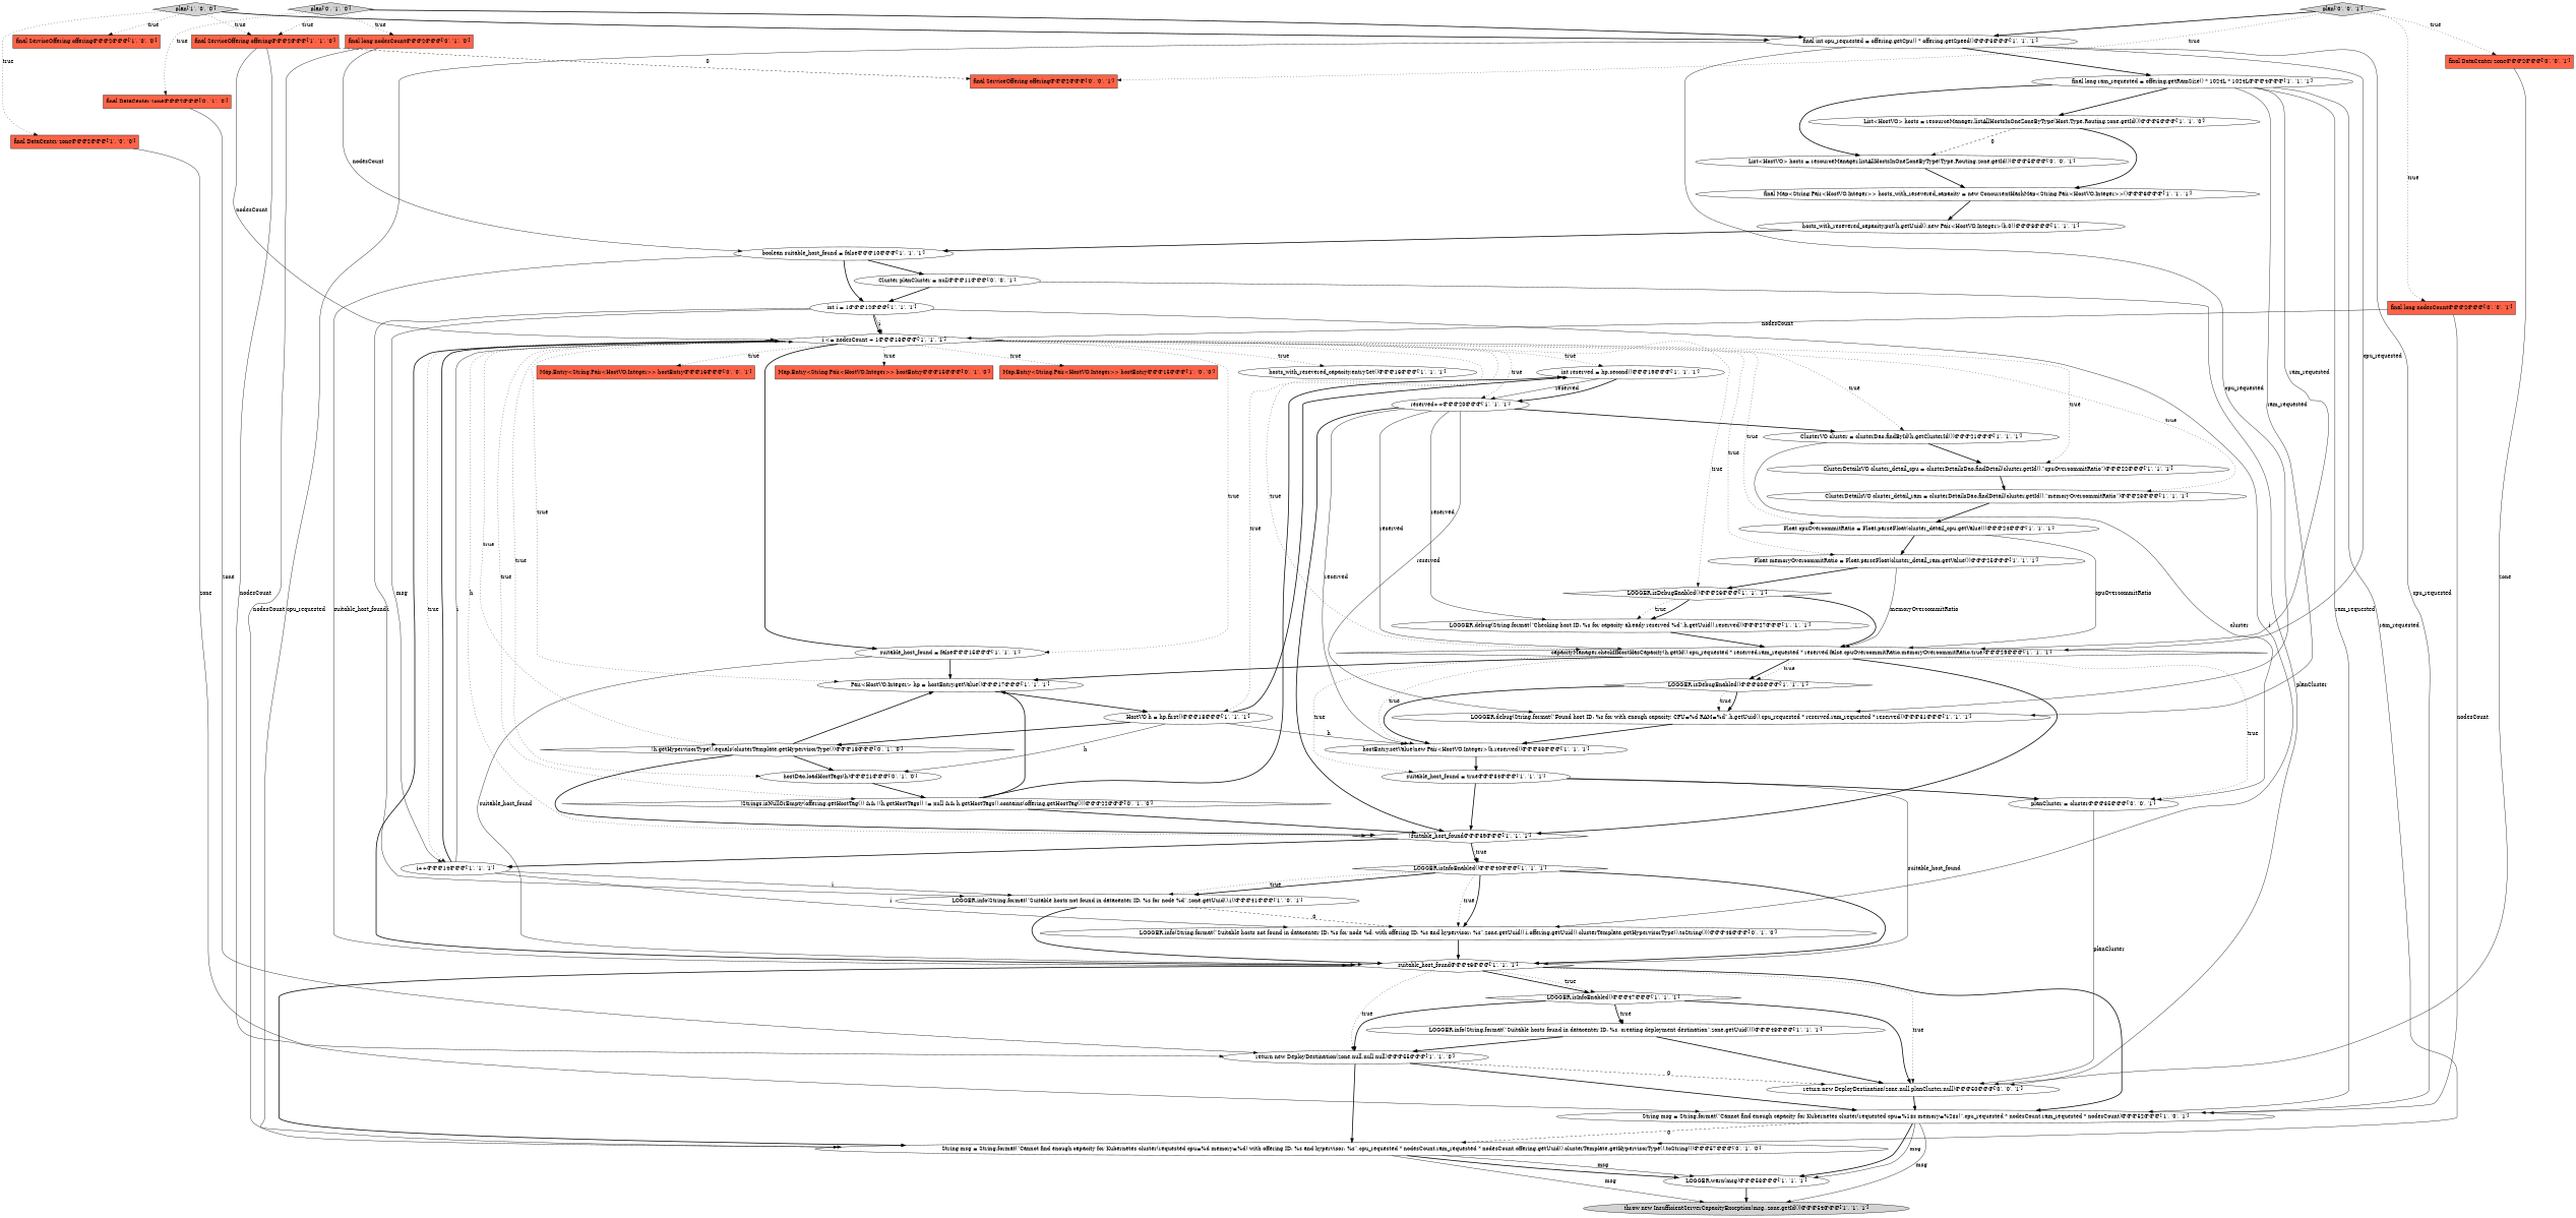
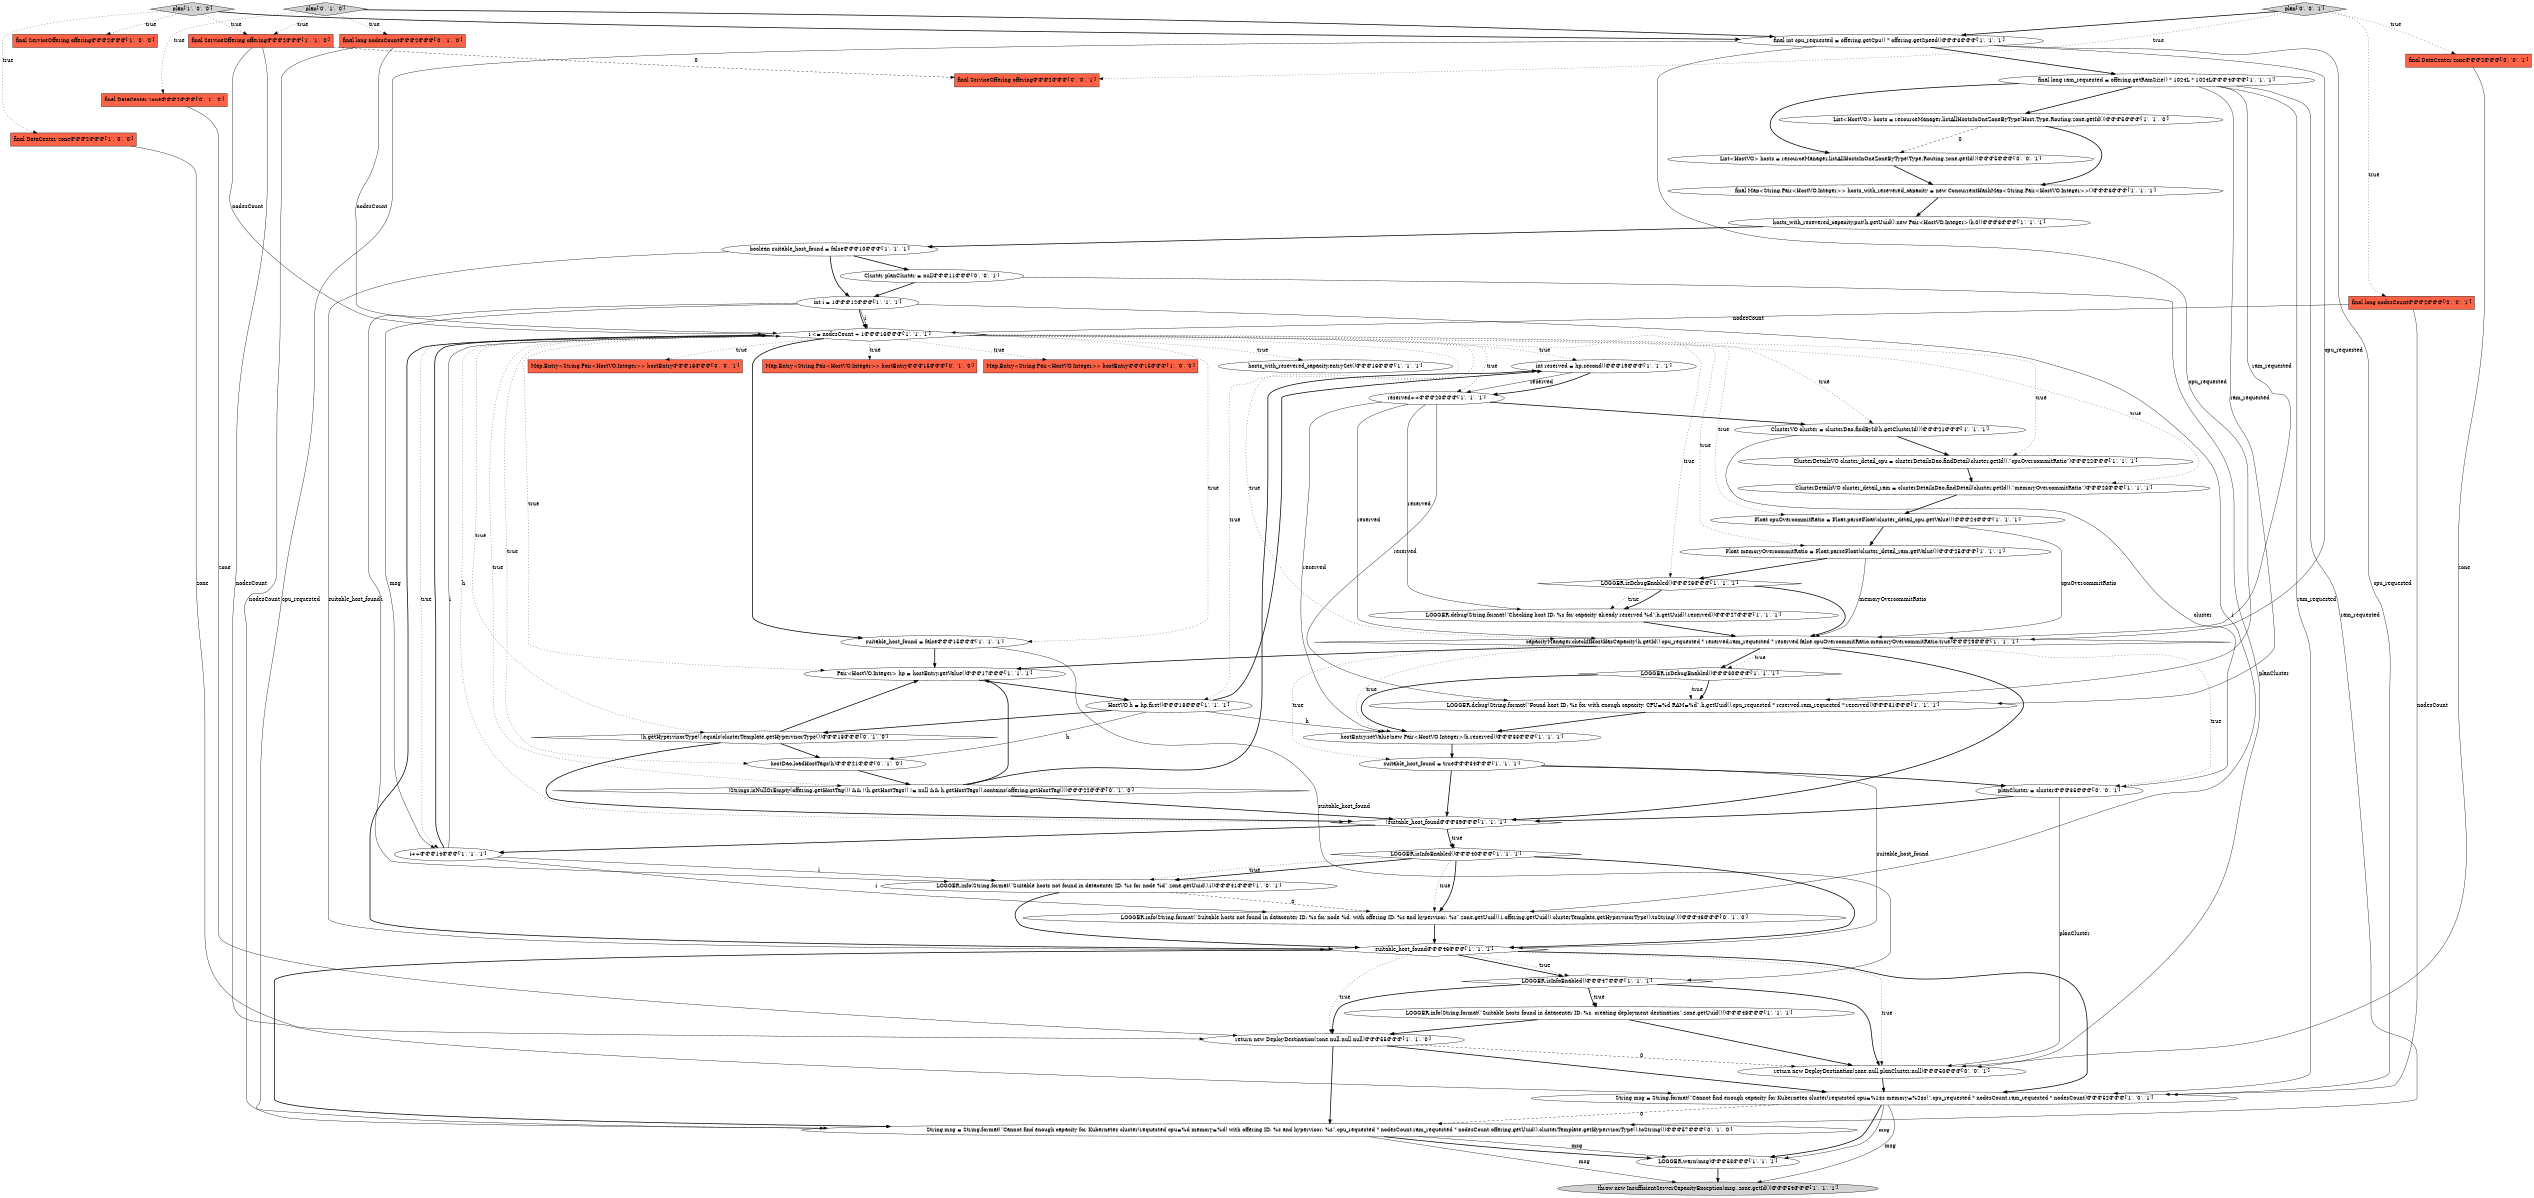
  digraph {
    node [fillcolor=white shape=ellipse style=filled]
    edge [style=bold]
    n1 [fillcolor=tomato label="final long nodesCount@@@2@@@['0', '1', '0']" shape=box]
    n2 [label="i <= nodesCount + 1@@@13@@@['1', '1', '1']" shape=diamond]
    n3 [label="String msg = String.format(\"Cannot find enough capacity for Kubernetes cluster(requested cpu=%d memory=%d) with offering ID: %s and hypervisor: %s\",cpu_requested * nodesCount,ram_requested * nodesCount,offering.getUuid(),clusterTemplate.getHypervisorType().toString())@@@57@@@['0', '1', '0']"]
    n4 [label="int reserved = hp.second()@@@19@@@['1', '1', '1']"]
    n5 [label="reserved++@@@20@@@['1', '1', '1']"]
    n6 [label="hostDao.loadHostTags(h)@@@21@@@['0', '1', '0']"]
    n7 [label="!Strings.isNullOrEmpty(offering.getHostTag()) && !(h.getHostTags() != null && h.getHostTags().contains(offering.getHostTag()))@@@22@@@['0', '1', '0']" shape=diamond]
    n8 [label="suitable_host_found@@@46@@@['1', '1', '1']" shape=diamond]
    n9 [fillcolor=tomato label="Map.Entry<String,Pair<HostVO,Integer>> hostEntry@@@16@@@['0', '0', '1']" shape=box]
    n10 [label="!suitable_host_found@@@39@@@['1', '1', '1']" shape=diamond]
    n11 [label="Pair<HostVO,Integer> hp = hostEntry.getValue()@@@17@@@['1', '1', '1']"]
    n12 [fillcolor=tomato label="Map.Entry<String,Pair<HostVO,Integer>> hostEntry@@@15@@@['0', '1', '0']" shape=box]
    n13 [fillcolor=tomato label="Map.Entry<String,Pair<HostVO,Integer>> hostEntry@@@15@@@['1', '0', '0']" shape=box]
    n14 [label="HostVO h = hp.first()@@@18@@@['1', '1', '1']"]
    n15 [label="!h.getHypervisorType().equals(clusterTemplate.getHypervisorType())@@@18@@@['0', '1', '0']" shape=diamond]
    n16 [label="Float memoryOvercommitRatio = Float.parseFloat(cluster_detail_ram.getValue())@@@25@@@['1', '1', '1']"]
    n17 [label="Float cpuOvercommitRatio = Float.parseFloat(cluster_detail_cpu.getValue())@@@24@@@['1', '1', '1']"]
    n18 [label="ClusterDetailsVO cluster_detail_cpu = clusterDetailsDao.findDetail(cluster.getId(),\"cpuOvercommitRatio\")@@@22@@@['1', '1', '1']"]
    n19 [label="LOGGER.isDebugEnabled()@@@26@@@['1', '1', '1']" shape=diamond]
    n20 [label="hosts_with_resevered_capacity.entrySet()@@@16@@@['1', '1', '1']"]
    n21 [label="capacityManager.checkIfHostHasCapacity(h.getId(),cpu_requested * reserved,ram_requested * reserved,false,cpuOvercommitRatio,memoryOvercommitRatio,true)@@@29@@@['1', '1', '1']" shape=diamond]
    n22 [label="suitable_host_found = false@@@15@@@['1', '1', '1']"]
    n23 [label="ClusterVO cluster = clusterDao.findById(h.getClusterId())@@@21@@@['1', '1', '1']"]
    n24 [label="ClusterDetailsVO cluster_detail_ram = clusterDetailsDao.findDetail(cluster.getId(),\"memoryOvercommitRatio\")@@@23@@@['1', '1', '1']"]
    n25 [label="i++@@@14@@@['1', '1', '1']"]
    n26 [fillcolor=lightgray label="throw new InsufficientServerCapacityException(msg,,zone.getId())@@@54@@@['1', '1', '1']"]
    n27 [label="LOGGER.warn(msg)@@@53@@@['1', '1', '1']"]
    n28 [label="LOGGER.debug(String.format(\"Found host ID: %s for with enough capacity, CPU=%d RAM=%d\",h.getUuid(),cpu_requested * reserved,ram_requested * reserved))@@@31@@@['1', '1', '1']"]
    n29 [label="hostEntry.setValue(new Pair<HostVO,Integer>(h,reserved))@@@33@@@['1', '1', '1']"]
    n30 [label="LOGGER.debug(String.format(\"Checking host ID: %s for capacity already reserved %d\",h.getUuid(),reserved))@@@27@@@['1', '1', '1']"]
    n31 [label="return new DeployDestination(zone,null,null,null)@@@55@@@['1', '1', '0']"]
    n32 [label="String msg = String.format(\"Cannot find enough capacity for Kubernetes cluster(requested cpu=%1$s memory=%2$s)\",cpu_requested * nodesCount,ram_requested * nodesCount)@@@52@@@['1', '0', '1']"]
    n33 [label="return new DeployDestination(zone,null,planCluster,null)@@@50@@@['0', '0', '1']"]
    n34 [label="LOGGER.isInfoEnabled()@@@47@@@['1', '1', '1']" shape=diamond]
    n35 [label="LOGGER.info(String.format(\"Suitable hosts found in datacenter ID: %s, creating deployment destination\",zone.getUuid()))@@@48@@@['1', '1', '1']"]
    n36 [label="suitable_host_found = true@@@34@@@['1', '1', '1']"]
    n37 [label="planCluster = cluster@@@35@@@['0', '0', '1']"]
    n38 [label="LOGGER.isInfoEnabled()@@@40@@@['1', '1', '1']" shape=diamond]
    n39 [label="List<HostVO> hosts = resourceManager.listAllHostsInOneZoneByType(Host.Type.Routing,zone.getId())@@@5@@@['1', '1', '0']"]
    n40 [label="List<HostVO> hosts = resourceManager.listAllHostsInOneZoneByType(Type.Routing,zone.getId())@@@5@@@['0', '0', '1']"]
    n41 [label="final Map<String,Pair<HostVO,Integer>> hosts_with_resevered_capacity = new ConcurrentHashMap<String,Pair<HostVO,Integer>>()@@@6@@@['1', '1', '1']"]
    n42 [label="hosts_with_resevered_capacity.put(h.getUuid(),new Pair<HostVO,Integer>(h,0))@@@8@@@['1', '1', '1']"]
    n43 [fillcolor=tomato label="final DataCenter zone@@@2@@@['0', '0', '1']" shape=box]
    n44 [fillcolor=tomato label="final ServiceOffering offering@@@2@@@['1', '0', '0']" shape=box]
    n45 [label="LOGGER.isDebugEnabled()@@@30@@@['1', '1', '1']" shape=diamond]
    n46 [label="LOGGER.info(String.format(\"Suitable hosts not found in datacenter ID: %s for node %d, with offering ID: %s and hypervisor: %s\",zone.getUuid(),i,offering.getUuid(),clusterTemplate.getHypervisorType().toString()))@@@46@@@['0', '1', '0']"]
    n47 [label="LOGGER.info(String.format(\"Suitable hosts not found in datacenter ID: %s for node %d\",zone.getUuid(),i))@@@41@@@['1', '0', '1']"]
    n48 [fillcolor=tomato label="final long nodesCount@@@2@@@['0', '0', '1']" shape=box]
    n49 [fillcolor=tomato label="final ServiceOffering offering@@@2@@@['0', '0', '1']" shape=box]
    n50 [label="boolean suitable_host_found = false@@@10@@@['1', '1', '1']"]
    n51 [label="int i = 1@@@12@@@['1', '1', '1']"]
    n52 [label="Cluster planCluster = null@@@11@@@['0', '0', '1']"]
    n53 [fillcolor=tomato label="final DataCenter zone@@@2@@@['0', '1', '0']" shape=box]
    n54 [fillcolor=tomato label="final ServiceOffering offering@@@2@@@['1', '1', '0']" shape=box]
    n55 [fillcolor=tomato label="final DataCenter zone@@@2@@@['1', '0', '0']" shape=box]
    n56 [label="final long ram_requested = offering.getRamSize() * 1024L * 1024L@@@4@@@['1', '1', '1']"]
    n57 [fillcolor=lightgray label="plan['1', '0', '0']" shape=diamond]
    n58 [label="final int cpu_requested = offering.getCpu() * offering.getSpeed()@@@3@@@['1', '1', '1']"]
    n59 [fillcolor=lightgray label="plan['0', '0', '1']" shape=diamond]
    n60 [fillcolor=lightgray label="plan['0', '1', '0']" shape=diamond]
-   n1 -> n50 [label=nodesCount style=solid]
+   n1 -> n2 [label=nodesCount style=solid]
    n1 -> n3 [label=nodesCount style=solid]
    n2 -> n4 [label=true style=dotted]
    n2 -> n5 [label=true style=dotted]
    n2 -> n6 [label=true style=dotted]
    n2 -> n7 [label=true style=dotted]
    n2 -> n8
    n2 -> n9 [label=true style=dotted]
    n2 -> n10 [label=h style=dotted]
    n2 -> n11 [label=true style=dotted]
    n2 -> n12 [label=true style=dotted]
    n2 -> n13 [label=true style=dotted]
    n2 -> n14 [label=true style=dotted]
    n2 -> n15 [label=true style=dotted]
    n2 -> n16 [label=true style=dotted]
    n2 -> n17 [label=true style=dotted]
    n2 -> n18 [label=true style=dotted]
    n2 -> n19 [label=true style=dotted]
    n2 -> n20 [label=true style=dotted]
    n2 -> n21 [label=true style=dotted]
    n2 -> n22
    n2 -> n22 [label=true style=dotted]
    n2 -> n23 [label=true style=dotted]
    n2 -> n24 [label=true style=dotted]
    n2 -> n25 [label=true style=dotted]
    n3 -> n26 [label=msg style=solid]
    n3 -> n27 [label=msg style=solid]
    n3 -> n27
    n4 -> n5 [label=reserved style=solid]
    n4 -> n5
    n5 -> n21 [label=reserved style=solid]
    n5 -> n23
    n5 -> n28 [label=reserved style=solid]
    n5 -> n29 [label=reserved style=solid]
    n5 -> n30 [label=reserved style=solid]
    n6 -> n7
    n7 -> n4
    n7 -> n10
    n7 -> n11
    n8 -> n3
    n8 -> n31 [label=true style=dotted]
    n8 -> n32
    n8 -> n33 [label=true style=dotted]
    n8 -> n34
    n8 -> n34 [label=true style=dotted]
    n10 -> n25
    n10 -> n38
    n10 -> n38 [label=true style=dotted]
    n11 -> n14
    n14 -> n4
    n14 -> n6 [label=h style=solid]
    n14 -> n15
    n14 -> n29 [label=h style=solid]
    n15 -> n6
    n15 -> n10
    n15 -> n11
    n16 -> n19
    n16 -> n21 [label=memoryOvercommitRatio style=solid]
    n17 -> n16
    n17 -> n21 [label=cpuOvercommitRatio style=solid]
    n18 -> n24
    n19 -> n21
    n19 -> n30
    n19 -> n30 [label=true style=dotted]
    n21 -> n10
    n21 -> n11
    n21 -> n29 [label=true style=dotted]
    n21 -> n36 [label=true style=dotted]
    n21 -> n37 [label=true style=dotted]
    n21 -> n45
    n21 -> n45 [label=true style=dotted]
-   n22 -> n8 [label=suitable_host_found style=solid]
+   n22 -> n34 [label=suitable_host_found style=solid]
    n22 -> n11
    n23 -> n18
    n23 -> n37 [label=cluster style=solid]
    n24 -> n17
    n25 -> n2
    n25 -> n2 [label=i style=solid]
    n25 -> n46 [label=i style=solid]
    n25 -> n47 [label=i style=solid]
    n27 -> n26
    n28 -> n29
    n29 -> n36
    n30 -> n21
    n31 -> n3
    n31 -> n32
    n31 -> n33 [label=0 style=dashed]
    n32 -> n3 [label=0 style=dashed]
    n32 -> n26 [label=msg style=solid]
    n32 -> n27
    n32 -> n27 [label=msg style=solid]
    n33 -> n32
    n34 -> n31
    n34 -> n33
    n34 -> n35
    n34 -> n35 [label=true style=dotted]
    n35 -> n31
    n35 -> n33
    n36 -> n8 [label=suitable_host_found style=solid]
    n36 -> n10
    n36 -> n37
-   n5 -> n10
+   n37 -> n10
    n37 -> n33 [label=planCluster style=solid]
    n38 -> n8
    n38 -> n46 [label=true style=dotted]
    n38 -> n46
    n38 -> n47
    n38 -> n47 [label=true style=dotted]
    n39 -> n40 [label=0 style=dashed]
    n39 -> n41
    n40 -> n41
    n41 -> n42
    n42 -> n50
    n43 -> n33 [label=zone style=solid]
    n45 -> n28
    n45 -> n28 [label=true style=dotted]
    n45 -> n29
    n46 -> n8
    n47 -> n8
    n47 -> n46 [label=0 style=dashed]
    n48 -> n2 [label=nodesCount style=solid]
    n48 -> n32 [label=nodesCount style=solid]
    n50 -> n8 [label=suitable_host_found style=solid]
    n50 -> n51
    n50 -> n52
    n51 -> n2
    n51 -> n2 [label=i style=solid]
    n51 -> n25 [label=msg style=solid]
    n51 -> n46 [label=i style=solid]
    n51 -> n47 [label=i style=solid]
    n52 -> n33 [label=planCluster style=solid]
    n52 -> n51
    n53 -> n31 [label=zone style=solid]
    n54 -> n2 [label=nodesCount style=solid]
    n54 -> n32 [label=nodesCount style=solid]
    n54 -> n49 [label=0 style=dashed]
    n55 -> n31 [label=zone style=solid]
    n56 -> n3 [label=ram_requested style=solid]
    n56 -> n21 [label=ram_requested style=solid]
    n56 -> n28 [label=ram_requested style=solid]
    n56 -> n32 [label=ram_requested style=solid]
    n56 -> n39
    n56 -> n40
    n57 -> n44 [label=true style=dotted]
    n57 -> n54 [label=true style=dotted]
    n57 -> n55 [label=true style=dotted]
    n57 -> n58
    n58 -> n3 [label=cpu_requested style=solid]
    n58 -> n21 [label=cpu_requested style=solid]
    n58 -> n28 [label=cpu_requested style=solid]
    n58 -> n32 [label=cpu_requested style=solid]
    n58 -> n56
    n59 -> n43 [label=true style=dotted]
    n59 -> n48 [label=true style=dotted]
    n59 -> n49 [label=true style=dotted]
    n59 -> n58
    n60 -> n1 [label=true style=dotted]
    n60 -> n53 [label=true style=dotted]
    n60 -> n54 [label=true style=dotted]
    n60 -> n58
  }
